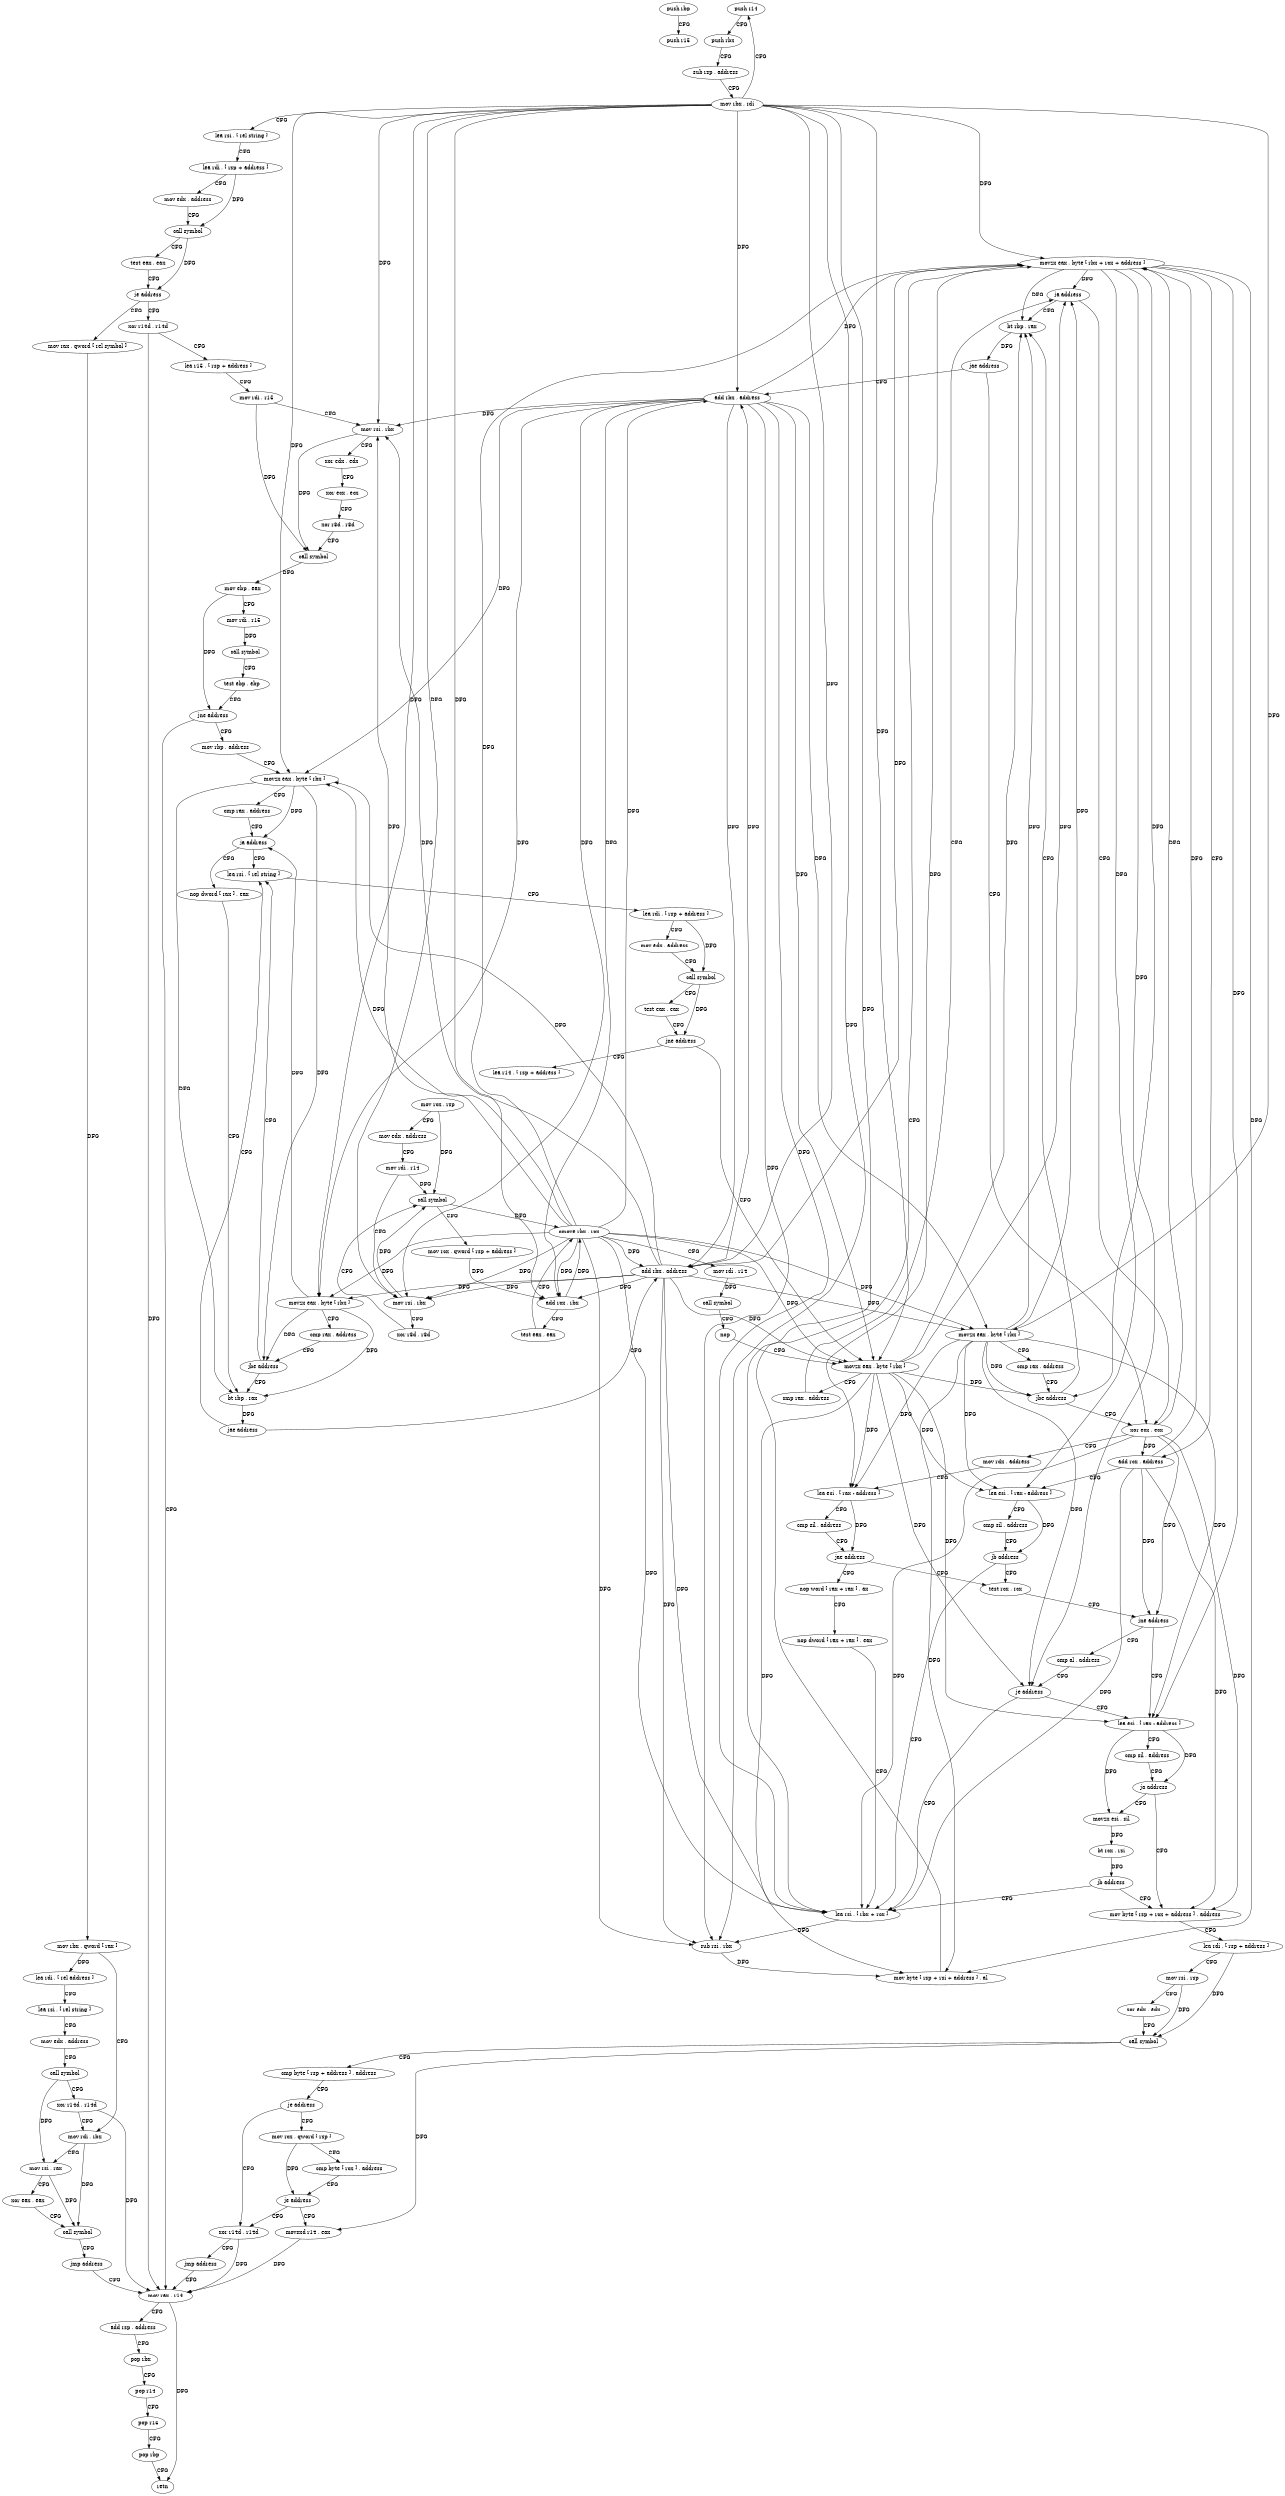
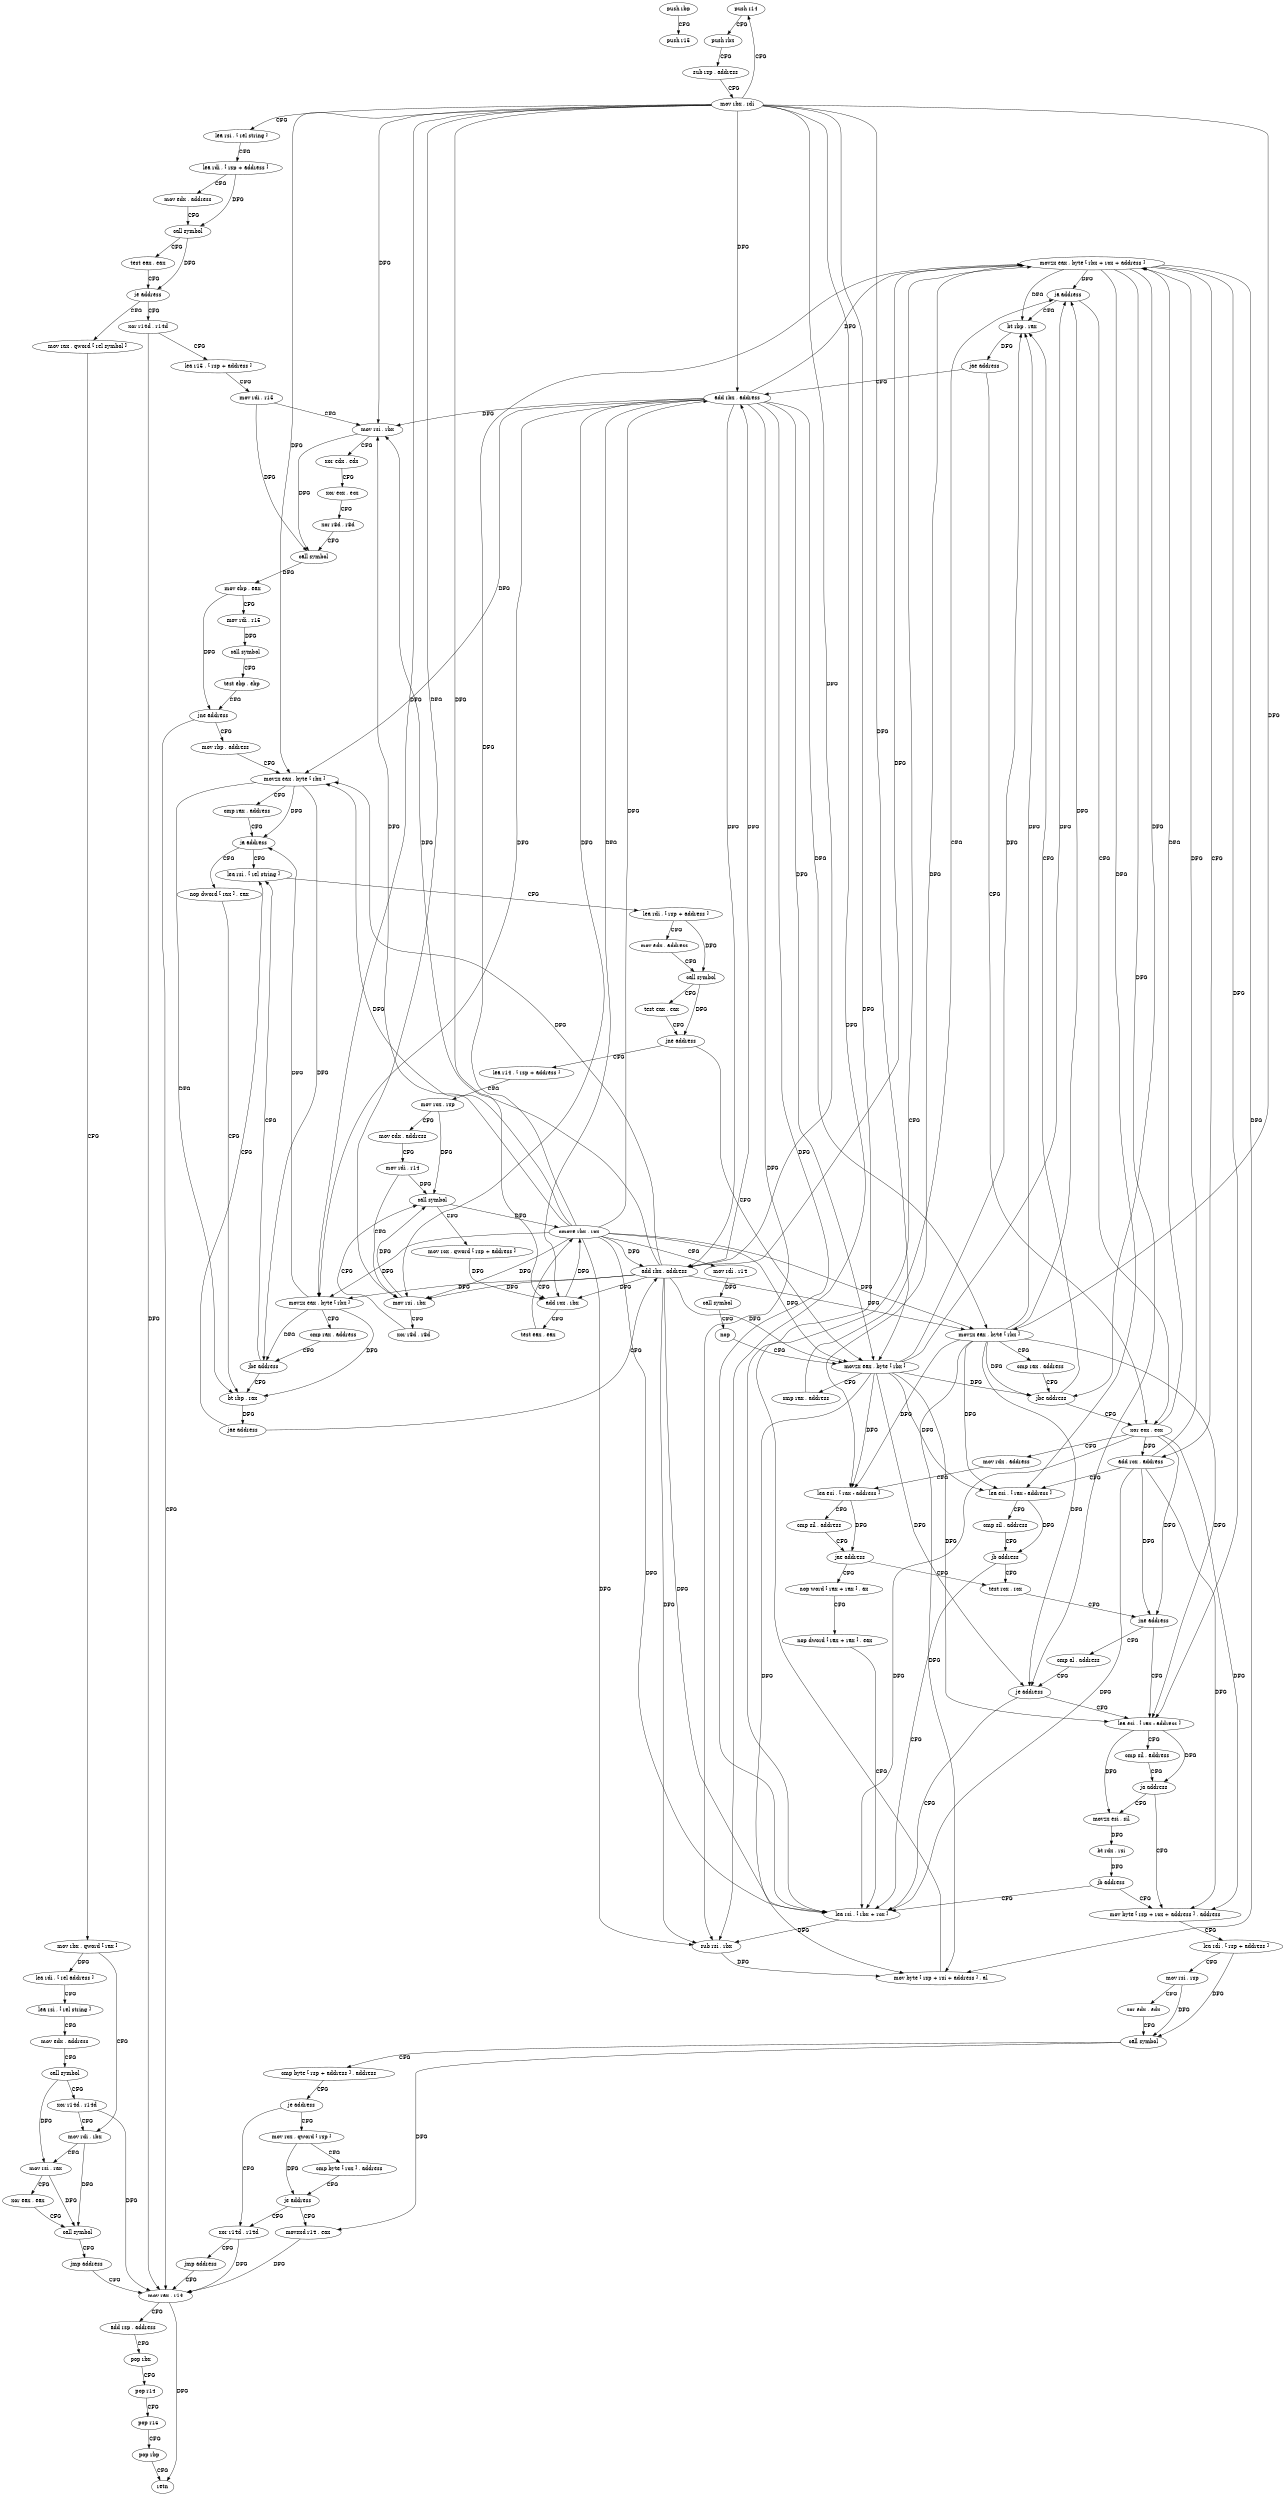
  digraph {
    n1 [label="push rbp"]
    n2 [label="push r15"]
    n3 [label="push r14"]
    n4 [label="push rbx"]
    n5 [label="sub rsp , address"]
    n6 [label="mov rbx , rdi"]
    n7 [label="lea rsi , [ rel string ]"]
    n8 [label="mov rsi , rbx"]
    n9 [label="movzx eax , byte [ rbx ]"]
    n10 [label="movzx eax , byte [ rbx ]"]
    n11 [label="mov rsi , rbx"]
    n12 [label="add rcx , rbx"]
    n13 [label="add rbx , address"]
    n14 [label="movzx eax , byte [ rbx ]"]
    n15 [label="add rbx , address"]
    n16 [label="lea rsi , [ rbx + rcx ]"]
    n17 [label="movzx eax , byte [ rbx ]"]
    n18 [label="sub rsi , rbx"]
    n19 [label="movzx eax , byte [ rbx + rcx + address ]"]
    n20 [label="lea rdi , [ rsp + address ]"]
    n21 [label="call symbol"]
    n22 [label="xor edx , edx"]
    n23 [label="cmp rax , address"]
    n24 [label="ja address"]
    n25 [label="bt rbp , rax"]
    n26 [label="jbe address"]
    n27 [label="cmp rax , address"]
    n28 [label="ja address"]
    n29 [label="bt rbp , rax"]
    n30 [label="lea esi , [ rax - address ]"]
    n31 [label="lea esi , [ rax - address ]"]
    n32 [label="jbe address"]
    n33 [label="je address"]
    n34 [label="mov byte [ rsp + rsi + address ] , al"]
    n35 [label="lea esi , [ rax - address ]"]
    n36 [label="call symbol"]
    n37 [label="xor r8d , r8d"]
    n38 [label="cmove rbx , rcx"]
    n39 [label="test eax , eax"]
    n40 [label="cmp rax , address"]
    n41 [label="cmp rax , address"]
    n42 [label="add rcx , address"]
    n43 [label="mov edx , address"]
    n44 [label="call symbol"]
    n45 [label="test eax , eax"]
    n46 [label="je address"]
    n47 [label="xor r14d , r14d"]
    n48 [label="mov rax , qword [ rel symbol ]"]
    n49 [label="lea r15 , [ rsp + address ]"]
    n50 [label="mov rax , r14"]
    n51 [label="mov rbx , qword [ rax ]"]
    n52 [label="mov rdi , r15"]
    n53 [label="add rsp , address"]
    n54 [label=retn]
    n55 [label="lea rdi , [ rel address ]"]
    n56 [label="mov rdi , rbx"]
    n57 [label="mov ebp , eax"]
    n58 [label="xor ecx , ecx"]
    n59 [label="xor r8d , r8d"]
    n60 [label="mov rdi , r15"]
    n61 [label="jne address"]
    n62 [label="call symbol"]
    n63 [label="mov rbp , address"]
    n64 [label="test ebp , ebp"]
    n65 [label="pop rbx"]
    n66 [label="lea rsi , [ rel string ]"]
    n67 [label="mov rsi , rax"]
    n68 [label="call symbol"]
    n69 [label="mov edx , address"]
    n70 [label="call symbol"]
    n71 [label="xor r14d , r14d"]
    n72 [label="xor eax , eax"]
    n73 [label="jmp address"]
    n74 [label="pop r14"]
    n75 [label="pop r15"]
    n76 [label="pop rbp"]
    n77 [label="lea rsi , [ rel string ]"]
    n78 [label="nop dword [ rax ] , eax"]
    n79 [label="jae address"]
    n80 [label="lea rdi , [ rsp + address ]"]
    n81 [label="mov edx , address"]
    n82 [label="call symbol"]
    n83 [label="test eax , eax"]
    n84 [label="jne address"]
    n85 [label="lea r14 , [ rsp + address ]"]
    n86 [label="mov rcx , rsp"]
    n87 [label="xor ecx , ecx"]
    n88 [label="jae address"]
    n89 [label="cmp sil , address"]
    n90 [label="jae address"]
    n91 [label="cmp sil , address"]
    n92 [label="ja address"]
    n93 [label="movzx esi , sil"]
    n94 [label="cmp sil , address"]
    n95 [label="jb address"]
    n96 [label="mov edx , address"]
    n97 [label="mov rdx , address"]
    n98 [label="jne address"]
    n99 [label="mov byte [ rsp + rcx + address ] , address"]
    n100 [label="cmp al , address"]
    n101 [label="lea rdi , [ rsp + address ]"]
    n102 [label="mov rdi , r14"]
    n103 [label="mov rcx , qword [ rsp + address ]"]
    n104 [label="mov rdi , r14"]
    n105 [label="call symbol"]
    n106 [label=nop]
    n107 [label="test rcx , rcx"]
    n108 [label="nop word [ rax + rax ] , ax"]
    n109 [label="nop dword [ rax + rax ] , eax"]
-   n110 [label="bt rcx , rsi"]
+   n110 [label="bt rdx , rsi"]
    n111 [label="mov rsi , rsp"]
    n112 [label="call symbol"]
    n113 [label="jb address"]
    n114 [label="xor edx , edx"]
    n115 [label="cmp byte [ rsp + address ] , address"]
    n116 [label="movsxd r14 , eax"]
    n117 [label="je address"]
    n118 [label="xor r14d , r14d"]
    n119 [label="mov rcx , qword [ rsp ]"]
    n120 [label="jmp address"]
    n121 [label="cmp byte [ rcx ] , address"]
    n122 [label="je address"]
    n1 -> n2 [label=CFG]
    n3 -> n4 [label=CFG]
    n4 -> n5 [label=CFG]
    n5 -> n6 [label=CFG]
    n6 -> n3 [label=CFG]
    n6 -> n7 [label=CFG]
    n6 -> n8 [label=DFG]
    n6 -> n9 [label=DFG]
    n6 -> n10 [label=DFG]
    n6 -> n11 [label=DFG]
    n6 -> n12 [label=DFG]
    n6 -> n13 [label=DFG]
    n6 -> n14 [label=DFG]
    n6 -> n15 [label=DFG]
    n6 -> n16 [label=DFG]
    n6 -> n17 [label=DFG]
    n6 -> n18 [label=DFG]
-   n6 -> n19 [label=DFG]
    n7 -> n20 [label=CFG]
    n8 -> n21 [label=DFG]
    n8 -> n22 [label=CFG]
    n9 -> n23 [label=CFG]
    n9 -> n24 [label=DFG]
    n9 -> n25 [label=DFG]
    n9 -> n26 [label=DFG]
    n10 -> n27 [label=CFG]
    n10 -> n28 [label=DFG]
    n10 -> n29 [label=DFG]
    n10 -> n30 [label=DFG]
    n10 -> n31 [label=DFG]
    n10 -> n32 [label=DFG]
    n10 -> n33 [label=DFG]
    n10 -> n34 [label=DFG]
    n10 -> n35 [label=DFG]
    n11 -> n36 [label=DFG]
    n11 -> n37 [label=CFG]
    n12 -> n38 [label=DFG]
    n12 -> n39 [label=CFG]
    n13 -> n8 [label=DFG]
    n13 -> n9 [label=DFG]
    n13 -> n10 [label=DFG]
    n13 -> n11 [label=DFG]
    n13 -> n12 [label=DFG]
    n13 -> n14 [label=DFG]
    n13 -> n15 [label=DFG]
    n13 -> n16 [label=DFG]
    n13 -> n17 [label=DFG]
    n13 -> n18 [label=DFG]
    n13 -> n19 [label=DFG]
    n14 -> n24 [label=DFG]
    n14 -> n25 [label=DFG]
    n14 -> n26 [label=DFG]
    n14 -> n40 [label=CFG]
    n15 -> n8 [label=DFG]
    n15 -> n9 [label=DFG]
    n15 -> n10 [label=DFG]
    n15 -> n11 [label=DFG]
    n15 -> n12 [label=DFG]
    n15 -> n13 [label=DFG]
    n15 -> n14 [label=DFG]
    n15 -> n16 [label=DFG]
    n15 -> n17 [label=DFG]
    n15 -> n18 [label=DFG]
    n15 -> n19 [label=DFG]
    n16 -> n18 [label=DFG]
    n17 -> n28 [label=DFG]
    n17 -> n29 [label=DFG]
    n17 -> n30 [label=DFG]
    n17 -> n31 [label=DFG]
    n17 -> n32 [label=DFG]
    n17 -> n33 [label=DFG]
    n17 -> n34 [label=DFG]
    n17 -> n35 [label=DFG]
    n17 -> n41 [label=CFG]
    n18 -> n34 [label=DFG]
    n19 -> n28 [label=DFG]
    n19 -> n29 [label=DFG]
    n19 -> n30 [label=DFG]
    n19 -> n31 [label=DFG]
    n19 -> n32 [label=DFG]
    n19 -> n33 [label=DFG]
    n19 -> n34 [label=DFG]
    n19 -> n35 [label=DFG]
    n19 -> n42 [label=CFG]
    n20 -> n43 [label=CFG]
    n20 -> n44 [label=DFG]
    n21 -> n57 [label=DFG]
    n22 -> n58 [label=CFG]
    n23 -> n24 [label=CFG]
    n24 -> n77 [label=CFG]
    n24 -> n78 [label=CFG]
    n25 -> n79 [label=DFG]
    n26 -> n25 [label=CFG]
    n26 -> n77 [label=CFG]
    n27 -> n28 [label=CFG]
    n28 -> n29 [label=CFG]
    n28 -> n87 [label=CFG]
    n29 -> n88 [label=DFG]
    n30 -> n89 [label=CFG]
    n30 -> n90 [label=DFG]
    n31 -> n91 [label=CFG]
    n31 -> n92 [label=DFG]
    n31 -> n93 [label=DFG]
    n32 -> n29 [label=CFG]
    n32 -> n87 [label=CFG]
    n33 -> n16 [label=CFG]
    n33 -> n31 [label=CFG]
    n34 -> n19 [label=CFG]
    n35 -> n94 [label=CFG]
    n35 -> n95 [label=DFG]
    n36 -> n38 [label=DFG]
    n36 -> n103 [label=CFG]
    n37 -> n36 [label=CFG]
    n38 -> n8 [label=DFG]
    n38 -> n9 [label=DFG]
    n38 -> n10 [label=DFG]
    n38 -> n11 [label=DFG]
-   n38 -> n12 [label=DFG]
    n38 -> n13 [label=DFG]
    n38 -> n14 [label=DFG]
    n38 -> n15 [label=DFG]
    n38 -> n16 [label=DFG]
    n38 -> n17 [label=DFG]
    n38 -> n18 [label=DFG]
    n38 -> n19 [label=DFG]
    n38 -> n104 [label=CFG]
    n39 -> n38 [label=CFG]
    n40 -> n26 [label=CFG]
    n41 -> n32 [label=CFG]
    n42 -> n16 [label=DFG]
    n42 -> n19 [label=DFG]
    n42 -> n35 [label=CFG]
    n42 -> n98 [label=DFG]
    n42 -> n99 [label=DFG]
    n43 -> n44 [label=CFG]
    n44 -> n45 [label=CFG]
    n44 -> n46 [label=DFG]
    n45 -> n46 [label=CFG]
    n46 -> n47 [label=CFG]
    n46 -> n48 [label=CFG]
    n47 -> n49 [label=CFG]
    n47 -> n50 [label=DFG]
-   n48 -> n51 [label=DFG]
+   n48 -> n51 [label=CFG]
    n49 -> n52 [label=CFG]
    n50 -> n53 [label=CFG]
    n50 -> n54 [label=DFG]
    n51 -> n55 [label=DFG]
    n51 -> n56 [label=CFG]
    n52 -> n8 [label=CFG]
    n52 -> n21 [label=DFG]
    n53 -> n65 [label=CFG]
    n55 -> n66 [label=CFG]
    n56 -> n67 [label=CFG]
    n56 -> n68 [label=DFG]
    n57 -> n60 [label=CFG]
    n57 -> n61 [label=DFG]
    n58 -> n59 [label=CFG]
    n59 -> n21 [label=CFG]
    n60 -> n62 [label=DFG]
    n61 -> n50 [label=CFG]
    n61 -> n63 [label=CFG]
    n62 -> n64 [label=CFG]
    n63 -> n9 [label=CFG]
    n64 -> n61 [label=CFG]
    n65 -> n74 [label=CFG]
    n66 -> n69 [label=CFG]
    n67 -> n68 [label=DFG]
    n67 -> n72 [label=CFG]
    n68 -> n73 [label=CFG]
    n69 -> n70 [label=CFG]
    n70 -> n67 [label=DFG]
    n70 -> n71 [label=CFG]
    n71 -> n50 [label=DFG]
    n71 -> n56 [label=CFG]
    n72 -> n68 [label=CFG]
    n73 -> n50 [label=CFG]
    n74 -> n75 [label=CFG]
    n75 -> n76 [label=CFG]
    n76 -> n54 [label=CFG]
    n77 -> n80 [label=CFG]
    n78 -> n25 [label=CFG]
    n79 -> n13 [label=CFG]
    n79 -> n77 [label=CFG]
    n80 -> n81 [label=CFG]
    n80 -> n82 [label=DFG]
    n81 -> n82 [label=CFG]
    n82 -> n83 [label=CFG]
    n82 -> n84 [label=DFG]
    n83 -> n84 [label=CFG]
    n84 -> n10 [label=CFG]
    n84 -> n85 [label=CFG]
+   n85 -> n86 [label=CFG]
    n86 -> n36 [label=DFG]
    n86 -> n96 [label=CFG]
    n87 -> n16 [label=DFG]
    n87 -> n19 [label=DFG]
    n87 -> n42 [label=DFG]
    n87 -> n97 [label=CFG]
    n87 -> n98 [label=DFG]
    n87 -> n99 [label=DFG]
    n88 -> n15 [label=CFG]
    n88 -> n87 [label=CFG]
    n89 -> n90 [label=CFG]
    n90 -> n107 [label=CFG]
    n90 -> n108 [label=CFG]
    n91 -> n92 [label=CFG]
    n92 -> n93 [label=CFG]
    n92 -> n99 [label=CFG]
    n93 -> n110 [label=DFG]
    n94 -> n95 [label=CFG]
    n95 -> n16 [label=CFG]
    n95 -> n107 [label=CFG]
    n96 -> n102 [label=CFG]
    n97 -> n30 [label=CFG]
    n98 -> n31 [label=CFG]
    n98 -> n100 [label=CFG]
    n99 -> n101 [label=CFG]
    n100 -> n33 [label=CFG]
    n101 -> n111 [label=CFG]
    n101 -> n112 [label=DFG]
    n102 -> n11 [label=CFG]
    n102 -> n36 [label=DFG]
    n103 -> n12 [label=DFG]
    n104 -> n105 [label=DFG]
    n105 -> n106 [label=CFG]
    n106 -> n10 [label=CFG]
    n107 -> n98 [label=CFG]
    n108 -> n109 [label=CFG]
    n109 -> n16 [label=CFG]
    n110 -> n113 [label=DFG]
    n111 -> n112 [label=DFG]
    n111 -> n114 [label=CFG]
    n112 -> n115 [label=CFG]
    n112 -> n116 [label=DFG]
    n113 -> n16 [label=CFG]
    n113 -> n99 [label=CFG]
    n114 -> n112 [label=CFG]
    n115 -> n117 [label=CFG]
    n116 -> n50 [label=DFG]
    n117 -> n118 [label=CFG]
    n117 -> n119 [label=CFG]
    n118 -> n50 [label=DFG]
    n118 -> n120 [label=CFG]
    n119 -> n121 [label=CFG]
    n119 -> n122 [label=DFG]
    n120 -> n50 [label=CFG]
    n121 -> n122 [label=CFG]
    n122 -> n116 [label=CFG]
    n122 -> n118 [label=CFG]
  }
